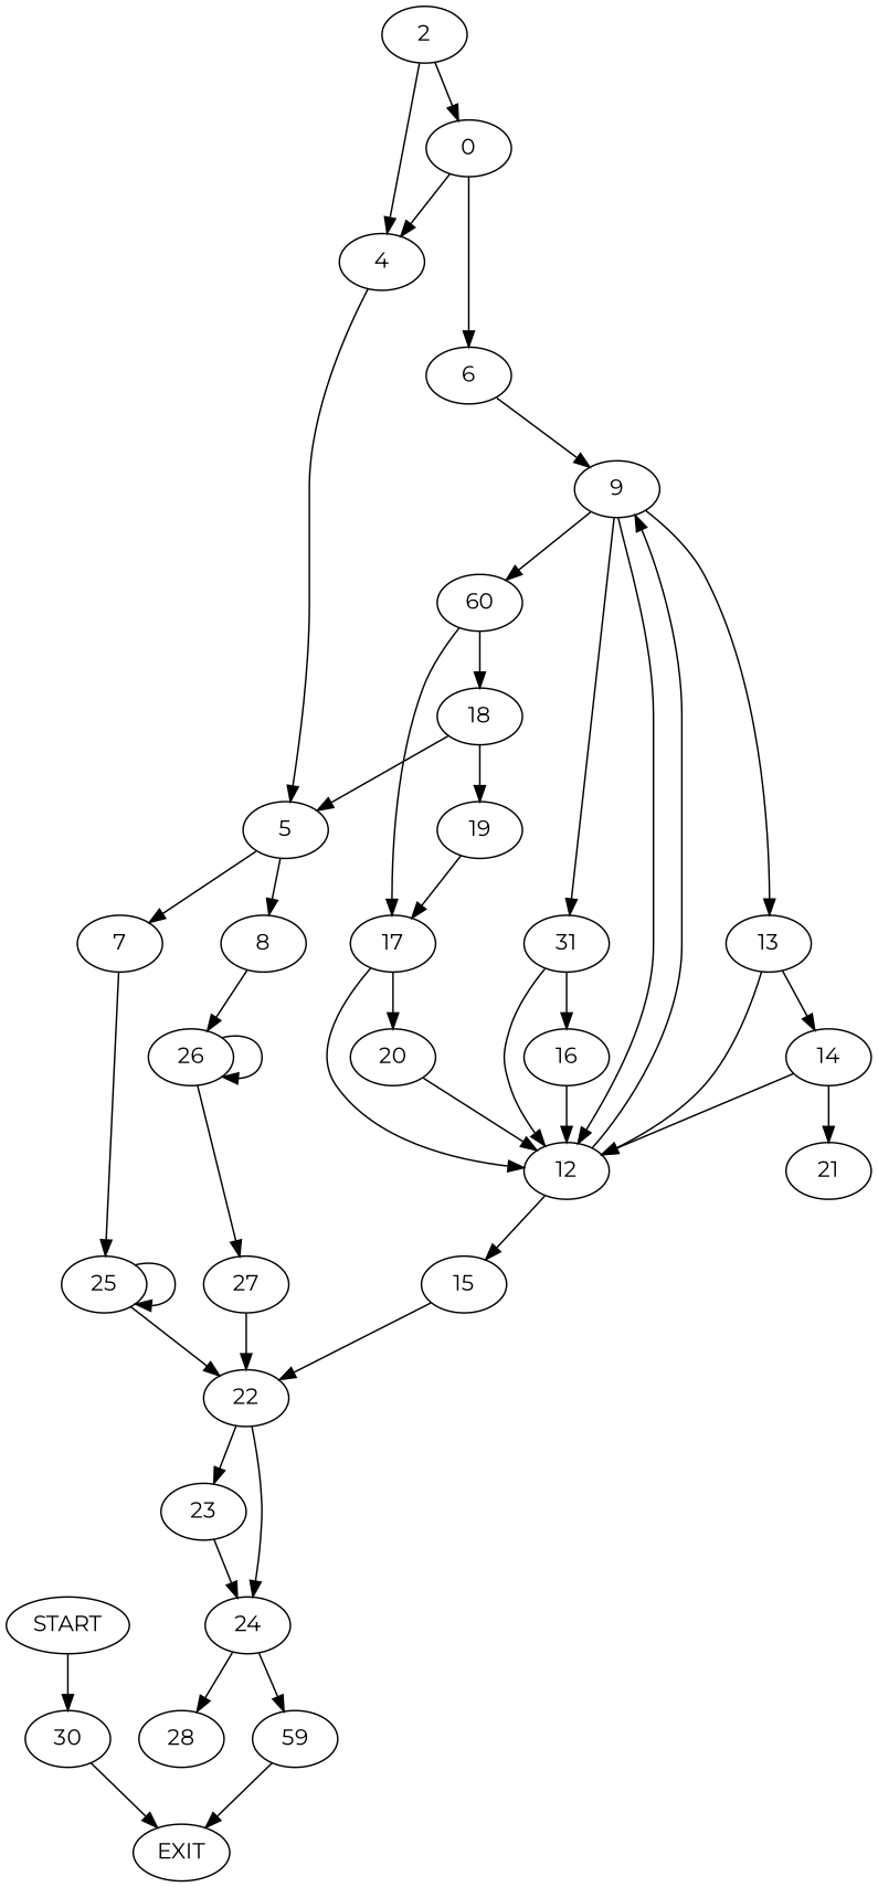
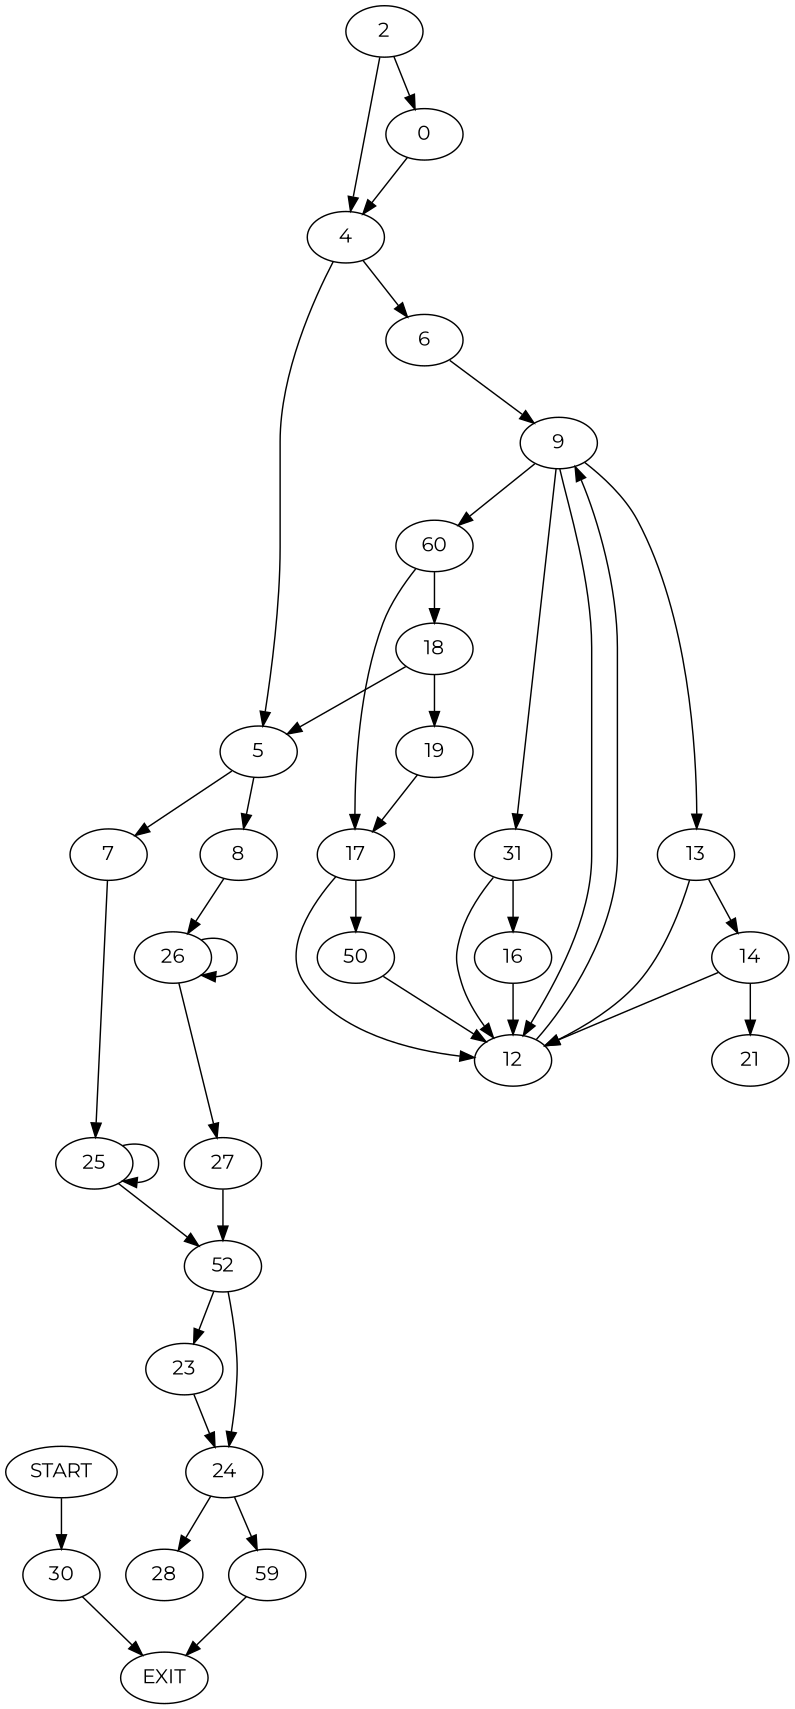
  digraph {
    fontname=Montserrat
    node [fontname=Montserrat]
    edge [fontname=Montserrat]
    n1 [label=START]
    30
    n3 [label=EXIT]
    n4 [label=0]
    2
    4
    5
    6
    7
    8
    9
    25
    26
    n14 [label=60]
    n15 [label=31]
    12
    13
-   22
+   22 [label=52]
    27
    17
    18
    16
-   15
    14
-   20
+   20 [label=50]
    19
    21
    23
    24
    28
    n31 [label=59]
    n1 -> 30
    30 -> n3
    n4 -> 4
    2 -> n4
    2 -> 4
    4 -> 5
-   n4 -> 6
+   4 -> 6
    5 -> 7
    5 -> 8
    6 -> 9
    7 -> 25
    8 -> 26
    9 -> n14
    9 -> n15
    9 -> 12
    9 -> 13
    25 -> 25
    25 -> 22
    26 -> 26
    26 -> 27
    n14 -> 17
    n14 -> 18
    n15 -> 12
    n15 -> 16
    12 -> 9
-   12 -> 15
    13 -> 12
    13 -> 14
    22 -> 23
    22 -> 24
    27 -> 22
    17 -> 12
    17 -> 20
    18 -> 5
    18 -> 19
    16 -> 12
-   15 -> 22
    14 -> 12
    14 -> 21
    20 -> 12
    19 -> 17
    23 -> 24
    24 -> 28
    24 -> n31
    n31 -> n3
  }
